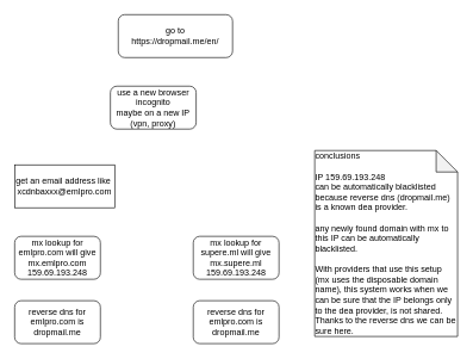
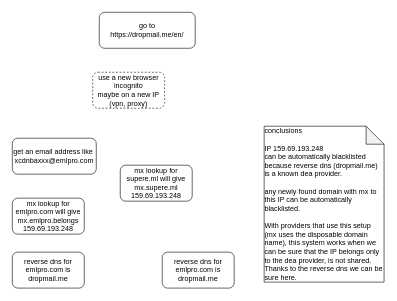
  <mxCell id="0" />
  <mxCell id="1" parent="0" />
  <mxCell id="2" value="&lt;div&gt;go to&lt;/div&gt;&lt;div&gt;https://dropmail.me/en/&lt;br&gt;&lt;/div&gt;" style="rounded=1;whiteSpace=wrap;html=1;" vertex="1" parent="1"><mxGeometry x="165" y="20" width="160" height="60" as="geometry" /></mxCell>
- <mxCell id="3" value="&lt;div&gt;get an email address like&amp;nbsp;&lt;/div&gt;&lt;div&gt;xcdnbaxxx@emlpro.com&lt;br&gt;&lt;/div&gt;" style="whiteSpace=wrap;html=1;rounded=0;" vertex="1" parent="1"><mxGeometry x="20" y="230" width="140" height="60" as="geometry" /></mxCell>
- <mxCell id="4" value="&lt;div&gt;mx lookup for emlpro.com will give&lt;/div&gt;&lt;div&gt;mx.emlpro.com&lt;/div&gt;&lt;div&gt;159.69.193.248&lt;br&gt;&lt;/div&gt;" style="rounded=1;whiteSpace=wrap;html=1;" vertex="1" parent="1"><mxGeometry x="20" y="330" width="120" height="60" as="geometry" /></mxCell>
+ <mxCell id="3" value="&lt;div&gt;get an email address like&amp;nbsp;&lt;/div&gt;&lt;div&gt;xcdnbaxxx@emlpro.com&lt;br&gt;&lt;/div&gt;" style="rounded=1;whiteSpace=wrap;html=1;" vertex="1" parent="1"><mxGeometry x="20" y="230" width="140" height="60" as="geometry" /></mxCell>
+ <mxCell id="4" value="&lt;div&gt;mx lookup for emlpro.com will give&lt;/div&gt;&lt;div&gt;mx.emlpro.belongs&lt;/div&gt;&lt;div&gt;159.69.193.248&lt;br&gt;&lt;/div&gt;" style="rounded=1;whiteSpace=wrap;html=1;" vertex="1" parent="1"><mxGeometry x="20" y="330" width="120" height="60" as="geometry" /></mxCell>
  <mxCell id="5" value="&lt;div&gt;reverse dns for emlpro.com is&lt;/div&gt;&lt;div&gt;dropmail.me&lt;br&gt;&lt;/div&gt;" style="rounded=1;whiteSpace=wrap;html=1;" vertex="1" parent="1"><mxGeometry x="20" y="420" width="120" height="60" as="geometry" /></mxCell>
- <mxCell id="6" value="&lt;div&gt;use a new browser &lt;br&gt;&lt;/div&gt;&lt;div&gt;incognito&lt;/div&gt;&lt;div&gt;maybe on a new IP (vpn, proxy)&lt;/div&gt;" style="rounded=1;whiteSpace=wrap;html=1;" vertex="1" parent="1"><mxGeometry x="154" y="120" width="120" height="60" as="geometry" /></mxCell>
- <mxCell id="7" value="&lt;div&gt;mx lookup for supere.ml will give&lt;/div&gt;&lt;div&gt;mx.supere.ml&lt;/div&gt;&lt;div&gt;159.69.193.248&lt;br&gt;&lt;/div&gt;" style="rounded=1;whiteSpace=wrap;html=1;" vertex="1" parent="1"><mxGeometry x="270" y="330" width="120" height="60" as="geometry" /></mxCell>
+ <mxCell id="6" value="&lt;div&gt;use a new browser &lt;br&gt;&lt;/div&gt;&lt;div&gt;incognito&lt;/div&gt;&lt;div&gt;maybe on a new IP (vpn, proxy)&lt;/div&gt;" style="rounded=1;whiteSpace=wrap;html=1;dashed=1;" vertex="1" parent="1"><mxGeometry x="154" y="120" width="120" height="60" as="geometry" /></mxCell>
+ <mxCell id="7" value="&lt;div&gt;mx lookup for supere.ml will give&lt;/div&gt;&lt;div&gt;mx.supere.ml&lt;/div&gt;&lt;div&gt;159.69.193.248&lt;br&gt;&lt;/div&gt;" style="rounded=1;whiteSpace=wrap;html=1;" vertex="1" parent="1"><mxGeometry x="200" y="275" width="120" height="60" as="geometry" /></mxCell>
  <mxCell id="8" value="&lt;div&gt;reverse dns for emlpro.com is&lt;/div&gt;&lt;div&gt;dropmail.me&lt;br&gt;&lt;/div&gt;" style="rounded=1;whiteSpace=wrap;html=1;" vertex="1" parent="1"><mxGeometry x="270" y="420" width="120" height="60" as="geometry" /></mxCell>
  <mxCell id="9" value="&lt;div align=&quot;left&quot;&gt;conclusions&lt;/div&gt;&lt;div align=&quot;left&quot;&gt;&lt;br&gt;&lt;/div&gt;&lt;div align=&quot;left&quot;&gt;IP 159.69.193.248 &lt;br&gt;&lt;/div&gt;&lt;div align=&quot;left&quot;&gt;can be automatically blacklisted because reverse dns (dropmail.me) is a known dea provider.&lt;/div&gt;&lt;div align=&quot;left&quot;&gt;&lt;br&gt;&lt;/div&gt;&lt;div align=&quot;left&quot;&gt;any newly found domain with mx to this IP can be automatically blacklisted.&lt;/div&gt;&lt;div align=&quot;left&quot;&gt;&lt;br&gt;&lt;/div&gt;&lt;div align=&quot;left&quot;&gt;With providers that use this setup (mx uses the disposable domain name), this system works when we can be sure that the IP belongs only to the dea provider, is not shared. Thanks to the reverse dns we can be sure here.&lt;br&gt;&lt;/div&gt;" style="shape=note;whiteSpace=wrap;html=1;backgroundOutline=1;darkOpacity=0.05;fontSize=12;" vertex="1" parent="1"><mxGeometry x="440" y="210" width="200" height="260" as="geometry" /></mxCell>
